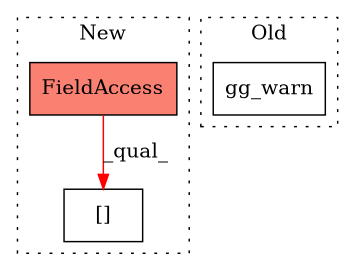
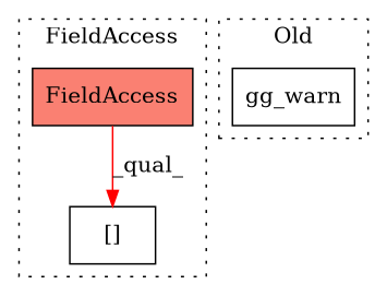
  digraph {
    node [shape=box style=filled fillcolor=white]
    n1 [a=2 l="7,1" label="[]" s="3132,3145"]
    n2 [a=22 l=6 label=FieldAccess s=3132 fillcolor=salmon]
    n3 [a=32 l="8,1" label=gg_warn s="2868,2889"]
    subgraph cluster_1 {
-     label=New
+     label=FieldAccess
      style=dotted
      n1
      n2
    }
    subgraph cluster_2 {
      label=Old
      style=dotted
      n3
    }
    n2 -> n1 [label=_qual_ color=red]
  }
